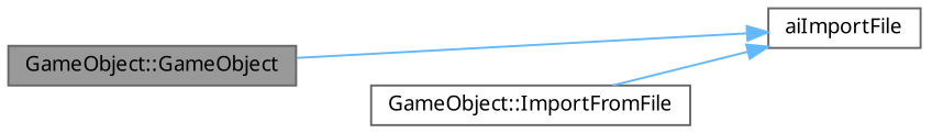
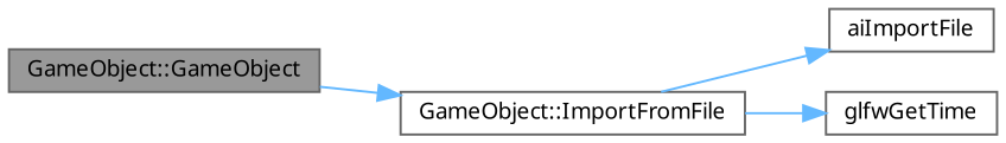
  digraph {
    fontname="Noto Sans"
    rankdir=LR
    node [color=grey40 fillcolor=white fontname="Noto Sans" fontsize=10 shape=box style=filled]
    edge [color=steelblue1 fontname="Noto Sans" fontsize=10 labelfontname=Helvetica labelfontsize=10 style=solid]
    n1 [color=gray40 fillcolor=grey60 fontcolor=black height=0.2 label="GameObject::GameObject" width=0.4]
    n2 [height=0.2 label="GameObject::ImportFromFile" width=0.4]
    n3 [height=0.2 label=aiImportFile width=0.4]
-   n1 -> n3
+   n4 [height=0.2 label=glfwGetTime width=0.4]
+   n1 -> n2
    n2 -> n3
+   n2 -> n4
  }
